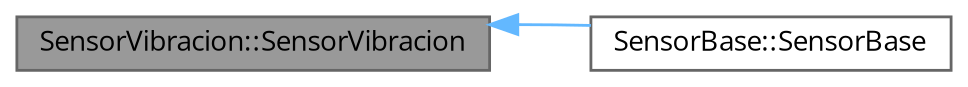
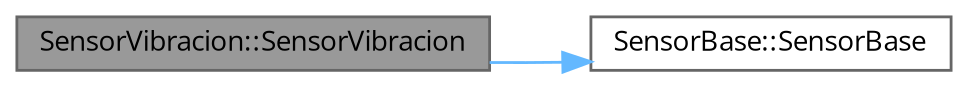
  digraph {
    rankdir=LR
    fontname="Open Sans"
    node [fontname="Open Sans" fontsize=10 shape=box style=filled]
    n1 [color=gray40 fillcolor=grey60 fontcolor=black height=0.2 label="SensorVibracion::SensorVibracion" width=0.4]
    n2 [color=grey40 fillcolor=white height=0.2 label="SensorBase::SensorBase" width=0.4]
-   n2 -> n1 [color=steelblue1 fontname="Open Sans" fontsize=10 labelfontname=Helvetica labelfontsize=10 style=solid]
+   n1 -> n2 [color=steelblue1 fontname="Open Sans" fontsize=10 labelfontname=Helvetica labelfontsize=10 style=solid]
  }
